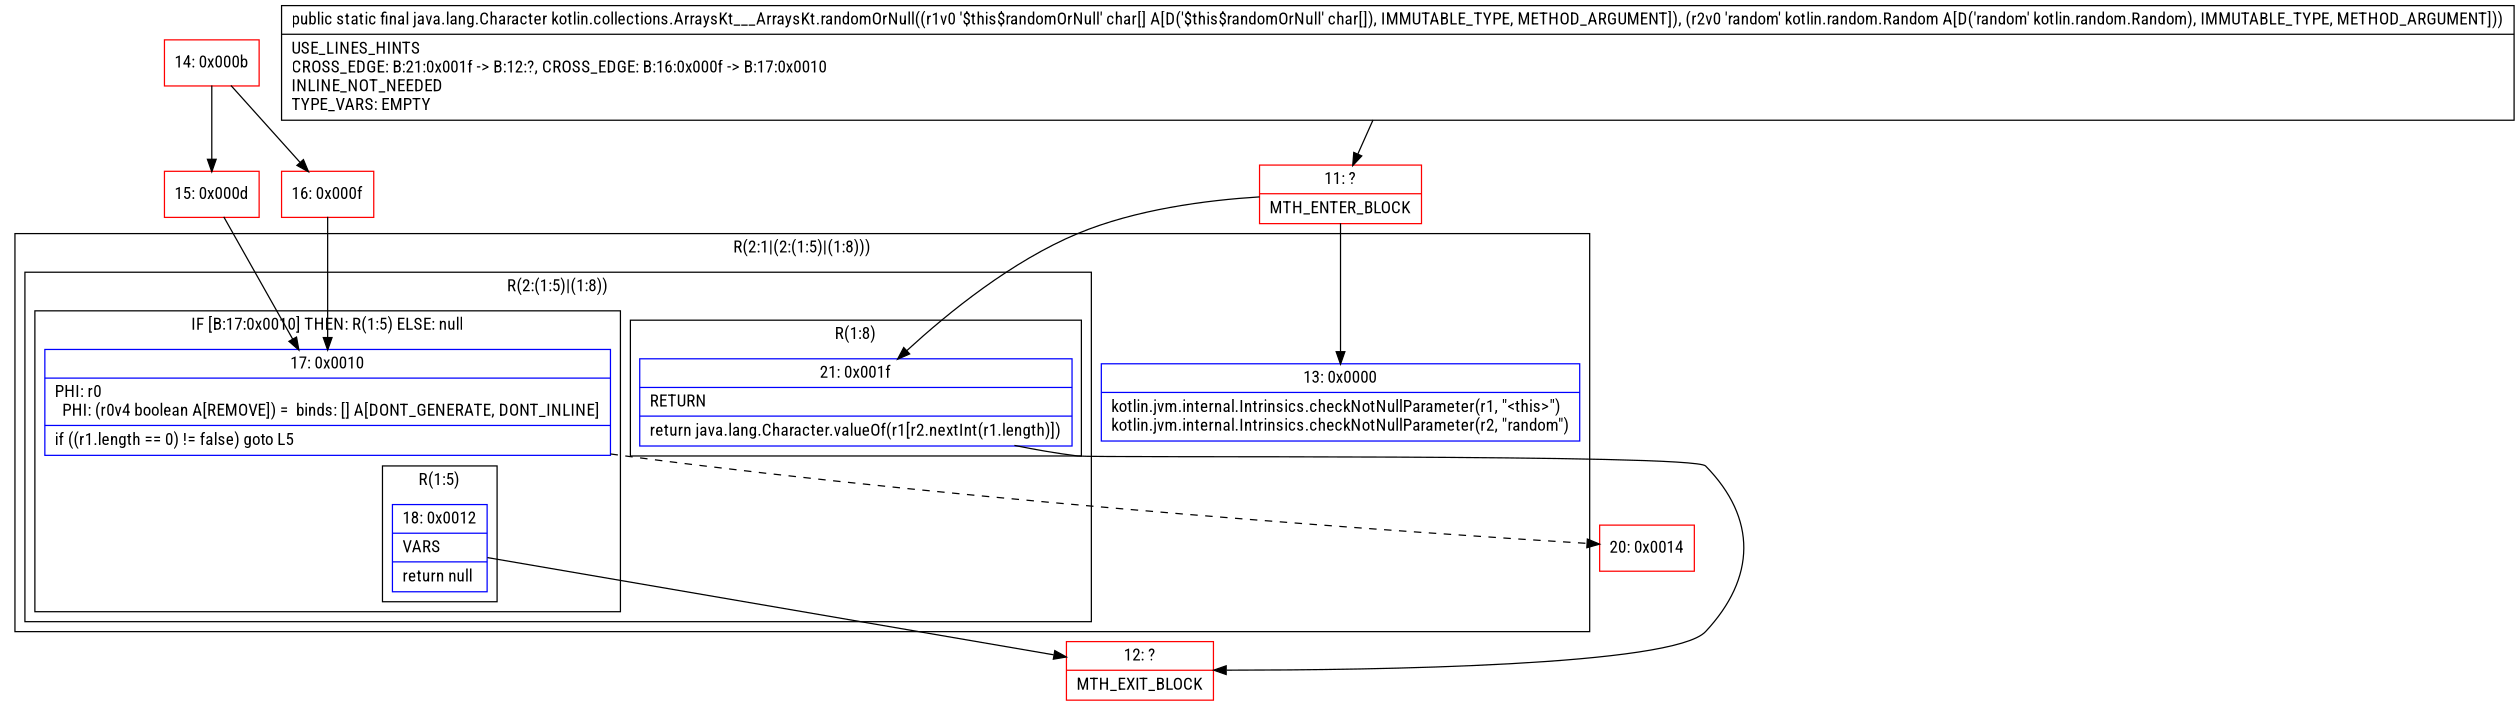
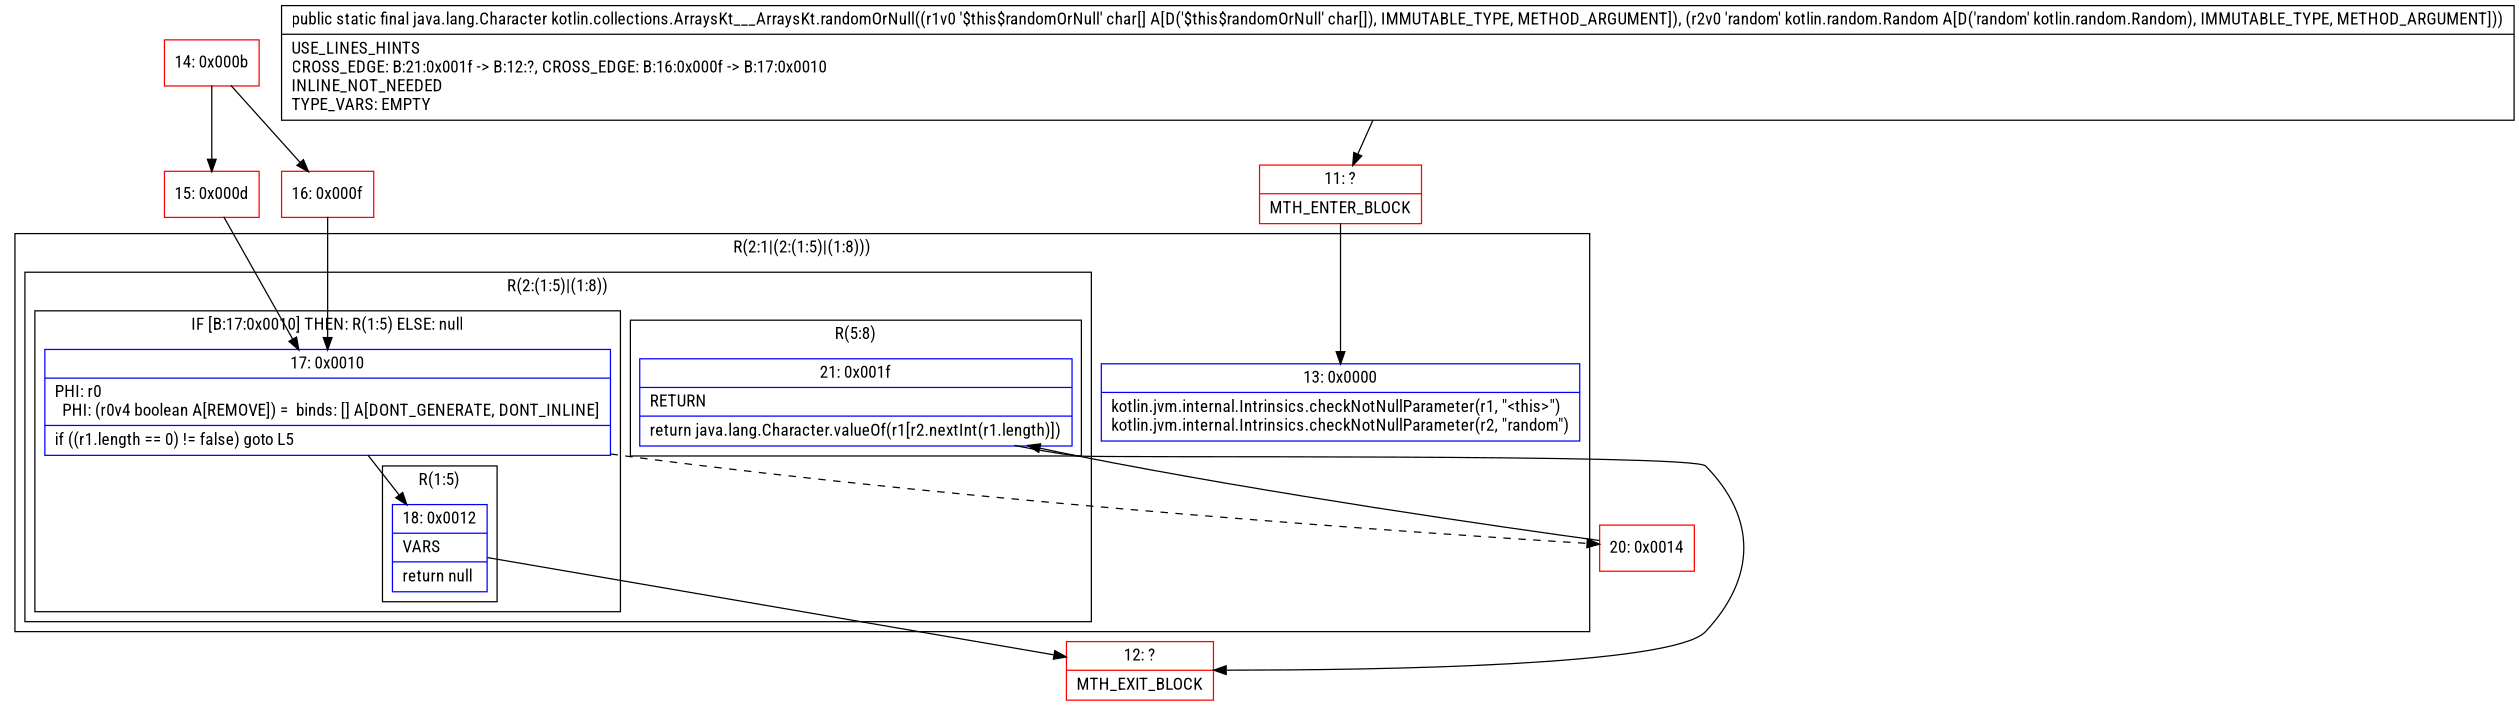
  digraph {
    fontname="Roboto Condensed"
    node [color=red fontname="Roboto Condensed" shape=record]
    edge [fontname="Roboto Condensed"]
    n1 [color=blue label="{18\:\ 0x0012|VARS\l|return null\l}"]
    n2 [color=blue label="{17\:\ 0x0010|PHI: r0 \l  PHI: (r0v4 boolean A[REMOVE]) =  binds: [] A[DONT_GENERATE, DONT_INLINE]\l|if ((r1.length == 0) != false) goto L5\l}"]
    n3 [color=blue label="{21\:\ 0x001f|RETURN\l|return java.lang.Character.valueOf(r1[r2.nextInt(r1.length)])\l}"]
    n4 [color=blue label="{13\:\ 0x0000|kotlin.jvm.internal.Intrinsics.checkNotNullParameter(r1, \"\<this\>\")\lkotlin.jvm.internal.Intrinsics.checkNotNullParameter(r2, \"random\")\l}"]
    n5 [label="{12\:\ ?|MTH_EXIT_BLOCK\l}"]
    n6 [label="{20\:\ 0x0014}"]
    n7 [label="{14\:\ 0x000b}"]
    n8 [label="{15\:\ 0x000d}"]
    n9 [label="{16\:\ 0x000f}"]
    n10 [label="{11\:\ ?|MTH_ENTER_BLOCK\l}"]
    n11 [label="{public static final java.lang.Character kotlin.collections.ArraysKt___ArraysKt.randomOrNull((r1v0 '$this$randomOrNull' char[] A[D('$this$randomOrNull' char[]), IMMUTABLE_TYPE, METHOD_ARGUMENT]), (r2v0 'random' kotlin.random.Random A[D('random' kotlin.random.Random), IMMUTABLE_TYPE, METHOD_ARGUMENT]))  | USE_LINES_HINTS\lCROSS_EDGE: B:21:0x001f \-\> B:12:?, CROSS_EDGE: B:16:0x000f \-\> B:17:0x0010\lINLINE_NOT_NEEDED\lTYPE_VARS: EMPTY\l}" color=""]
    subgraph cluster_1 {
      label="R(2:1|(2:(1:5)|(1:8)))"
      n4
      subgraph cluster_2 {
        label="R(2:(1:5)|(1:8))"
        subgraph cluster_3 {
          label="IF [B:17:0x0010] THEN: R(1:5) ELSE: null"
          n2
          subgraph cluster_4 {
            label="R(1:5)"
            n1
          }
        }
        subgraph cluster_5 {
-         label="R(1:8)"
+         label="R(5:8)"
          n3
        }
      }
    }
    n1 -> n5
+   n2 -> n1
    n2 -> n6 [style=dashed]
    n3 -> n5
-   n10 -> n3
+   n6 -> n3
    n7 -> n8
    n7 -> n9
    n8 -> n2
    n9 -> n2
    n10 -> n4
    n11 -> n10
  }
